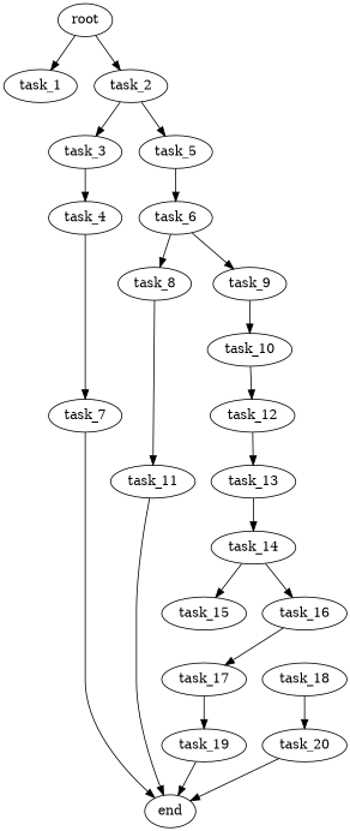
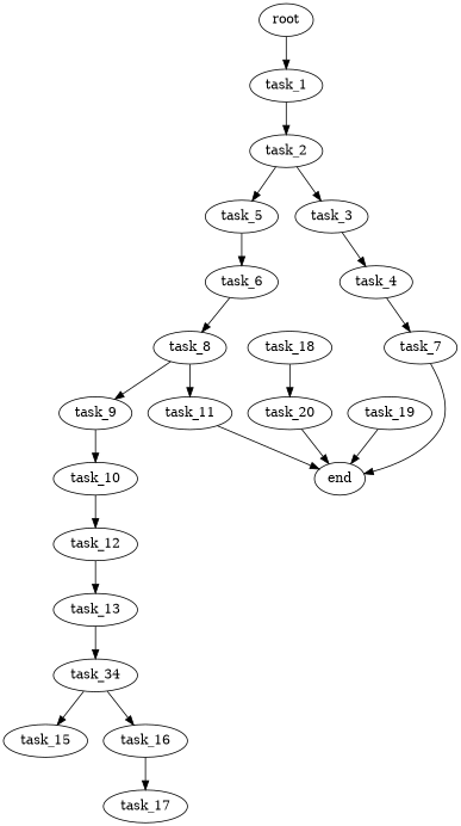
  digraph {
    root
    task_1
    task_2
    task_3
    task_5
    task_4
    task_6
    task_7
    end
    task_8
    task_9
    task_11
    task_10
    task_12
    task_13
-   task_14
+   task_14 [label=task_34]
    task_15
    task_16
    task_17
    task_18
    task_20
    task_19
    root -> task_1
-   root -> task_2
+   task_1 -> task_2
    task_2 -> task_3
    task_2 -> task_5
    task_3 -> task_4
    task_5 -> task_6
    task_4 -> task_7
    task_6 -> task_8
    task_7 -> end
-   task_6 -> task_9
+   task_8 -> task_9
    task_8 -> task_11
    task_9 -> task_10
    task_11 -> end
    task_10 -> task_12
    task_12 -> task_13
    task_13 -> task_14
    task_14 -> task_15
    task_14 -> task_16
    task_16 -> task_17
-   task_17 -> task_19
    task_18 -> task_20
    task_20 -> end
    task_19 -> end
  }
